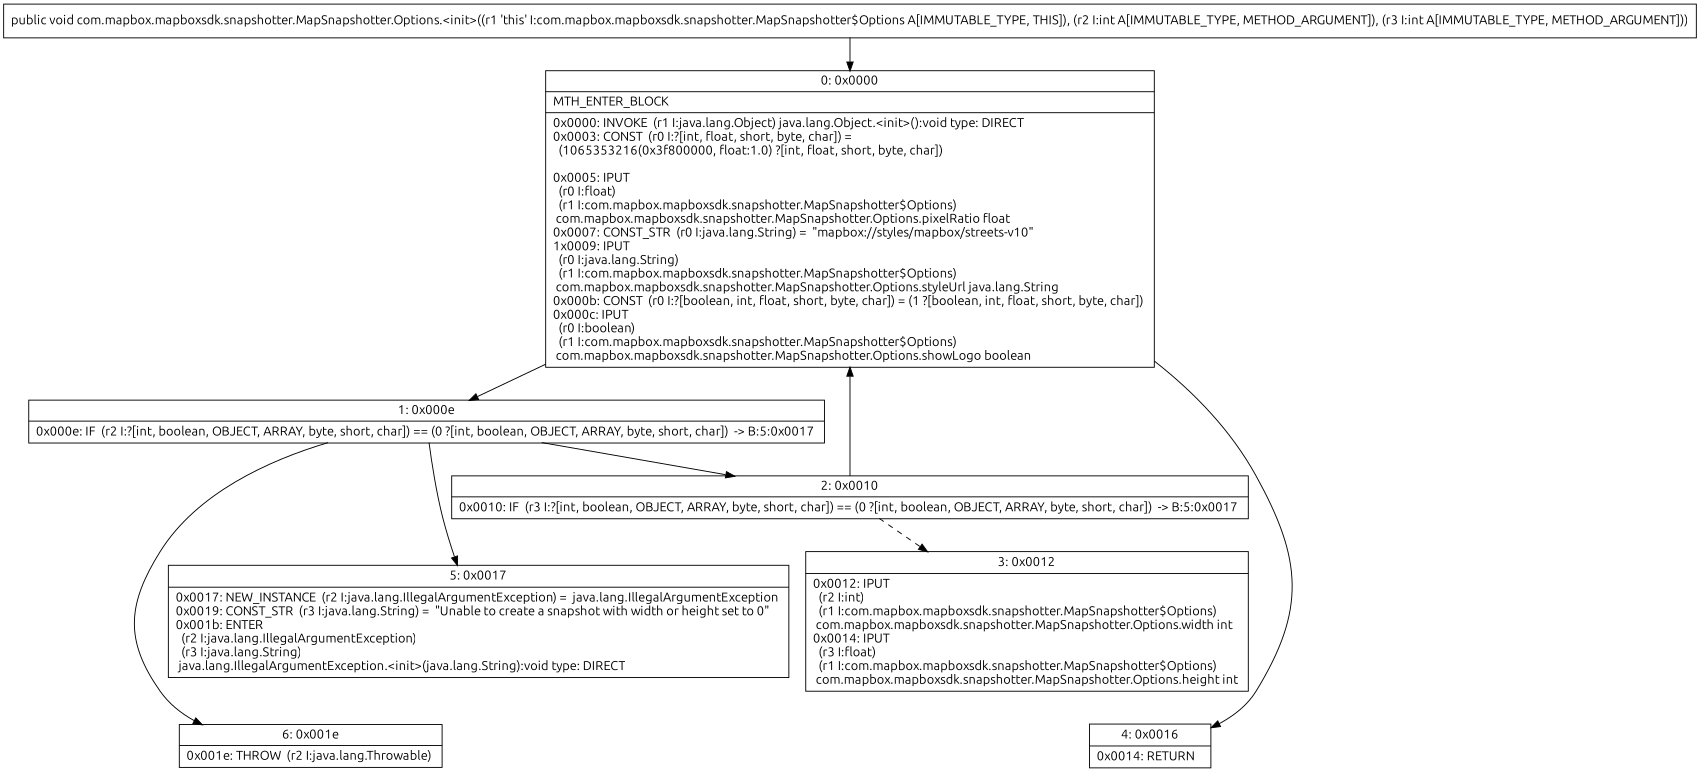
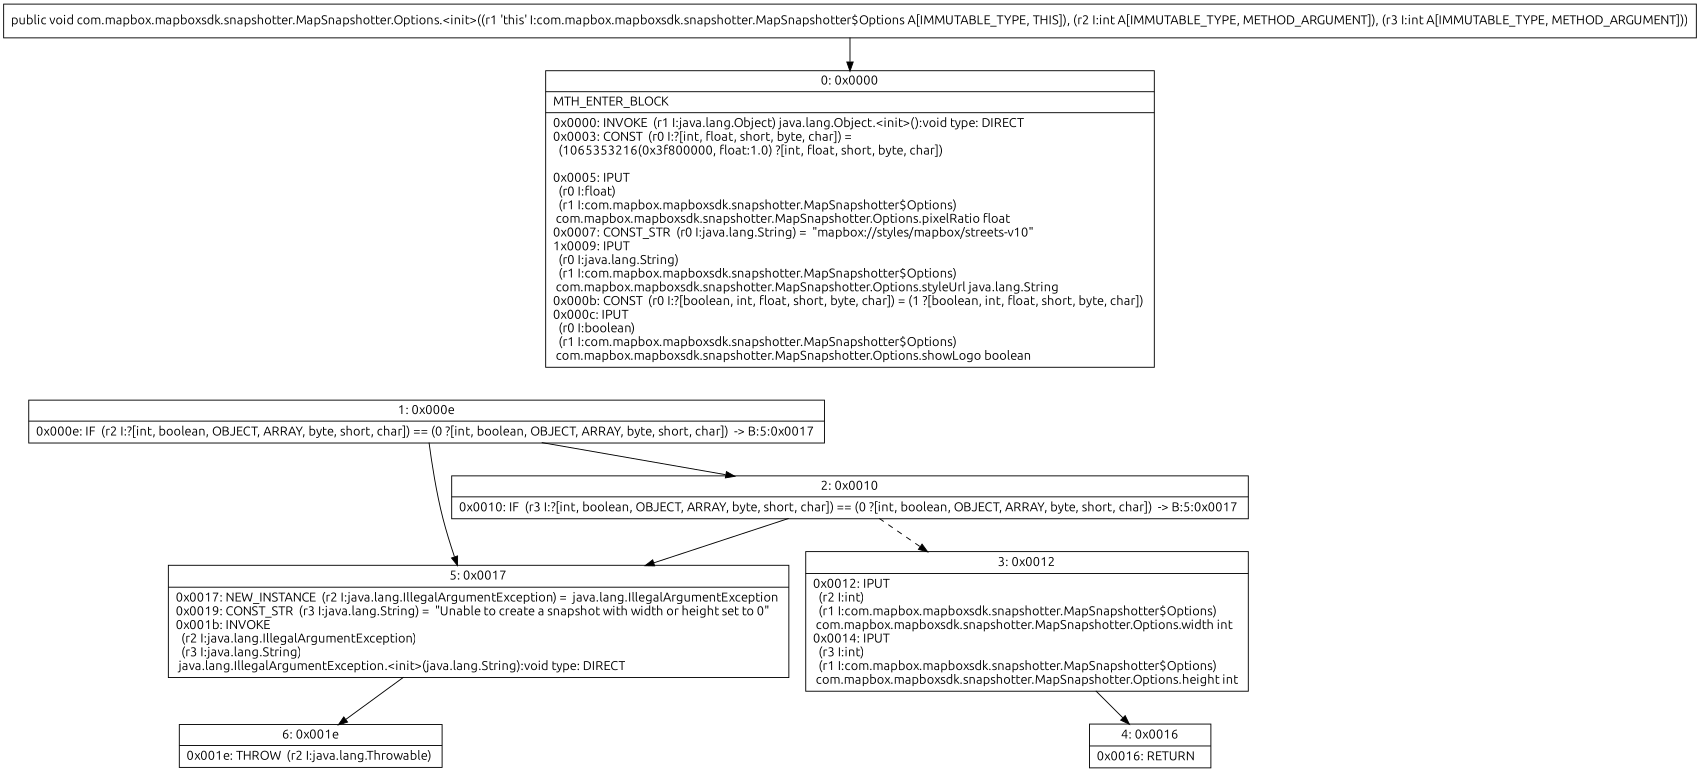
  digraph {
    fontname=Ubuntu
    node [fontname=Ubuntu shape=record]
    edge [fontname=Ubuntu]
    n1 [label="{0\:\ 0x0000|MTH_ENTER_BLOCK\l|0x0000: INVOKE  (r1 I:java.lang.Object) java.lang.Object.\<init\>():void type: DIRECT \l0x0003: CONST  (r0 I:?[int, float, short, byte, char]) = \l  (1065353216(0x3f800000, float:1.0) ?[int, float, short, byte, char])\l \l0x0005: IPUT  \l  (r0 I:float)\l  (r1 I:com.mapbox.mapboxsdk.snapshotter.MapSnapshotter$Options)\l com.mapbox.mapboxsdk.snapshotter.MapSnapshotter.Options.pixelRatio float \l0x0007: CONST_STR  (r0 I:java.lang.String) =  \"mapbox:\/\/styles\/mapbox\/streets\-v10\" \l1x0009: IPUT  \l  (r0 I:java.lang.String)\l  (r1 I:com.mapbox.mapboxsdk.snapshotter.MapSnapshotter$Options)\l com.mapbox.mapboxsdk.snapshotter.MapSnapshotter.Options.styleUrl java.lang.String \l0x000b: CONST  (r0 I:?[boolean, int, float, short, byte, char]) = (1 ?[boolean, int, float, short, byte, char]) \l0x000c: IPUT  \l  (r0 I:boolean)\l  (r1 I:com.mapbox.mapboxsdk.snapshotter.MapSnapshotter$Options)\l com.mapbox.mapboxsdk.snapshotter.MapSnapshotter.Options.showLogo boolean \l}"]
    n2 [label="{1\:\ 0x000e|0x000e: IF  (r2 I:?[int, boolean, OBJECT, ARRAY, byte, short, char]) == (0 ?[int, boolean, OBJECT, ARRAY, byte, short, char])  \-\> B:5:0x0017 \l}"]
    n3 [label="{2\:\ 0x0010|0x0010: IF  (r3 I:?[int, boolean, OBJECT, ARRAY, byte, short, char]) == (0 ?[int, boolean, OBJECT, ARRAY, byte, short, char])  \-\> B:5:0x0017 \l}"]
-   n4 [label="{5\:\ 0x0017|0x0017: NEW_INSTANCE  (r2 I:java.lang.IllegalArgumentException) =  java.lang.IllegalArgumentException \l0x0019: CONST_STR  (r3 I:java.lang.String) =  \"Unable to create a snapshot with width or height set to 0\" \l0x001b: ENTER  \l  (r2 I:java.lang.IllegalArgumentException)\l  (r3 I:java.lang.String)\l java.lang.IllegalArgumentException.\<init\>(java.lang.String):void type: DIRECT \l}"]
-   n5 [label="{3\:\ 0x0012|0x0012: IPUT  \l  (r2 I:int)\l  (r1 I:com.mapbox.mapboxsdk.snapshotter.MapSnapshotter$Options)\l com.mapbox.mapboxsdk.snapshotter.MapSnapshotter.Options.width int \l0x0014: IPUT  \l  (r3 I:float)\l  (r1 I:com.mapbox.mapboxsdk.snapshotter.MapSnapshotter$Options)\l com.mapbox.mapboxsdk.snapshotter.MapSnapshotter.Options.height int \l}"]
+   n4 [label="{5\:\ 0x0017|0x0017: NEW_INSTANCE  (r2 I:java.lang.IllegalArgumentException) =  java.lang.IllegalArgumentException \l0x0019: CONST_STR  (r3 I:java.lang.String) =  \"Unable to create a snapshot with width or height set to 0\" \l0x001b: INVOKE  \l  (r2 I:java.lang.IllegalArgumentException)\l  (r3 I:java.lang.String)\l java.lang.IllegalArgumentException.\<init\>(java.lang.String):void type: DIRECT \l}"]
+   n5 [label="{3\:\ 0x0012|0x0012: IPUT  \l  (r2 I:int)\l  (r1 I:com.mapbox.mapboxsdk.snapshotter.MapSnapshotter$Options)\l com.mapbox.mapboxsdk.snapshotter.MapSnapshotter.Options.width int \l0x0014: IPUT  \l  (r3 I:int)\l  (r1 I:com.mapbox.mapboxsdk.snapshotter.MapSnapshotter$Options)\l com.mapbox.mapboxsdk.snapshotter.MapSnapshotter.Options.height int \l}"]
    n6 [label="{6\:\ 0x001e|0x001e: THROW  (r2 I:java.lang.Throwable) \l}"]
-   n7 [label="{4\:\ 0x0016|0x0014: RETURN   \l}"]
+   n7 [label="{4\:\ 0x0016|0x0016: RETURN   \l}"]
    n8 [label="{public void com.mapbox.mapboxsdk.snapshotter.MapSnapshotter.Options.\<init\>((r1 'this' I:com.mapbox.mapboxsdk.snapshotter.MapSnapshotter$Options A[IMMUTABLE_TYPE, THIS]), (r2 I:int A[IMMUTABLE_TYPE, METHOD_ARGUMENT]), (r3 I:int A[IMMUTABLE_TYPE, METHOD_ARGUMENT])) }"]
-   n1 -> n2
    n2 -> n3 [style=solid]
    n2 -> n4
-   n3 -> n1
+   n3 -> n4
    n3 -> n5 [style=dashed]
-   n2 -> n6
-   n1 -> n7
+   n4 -> n6
+   n5 -> n7
    n8 -> n1
  }
